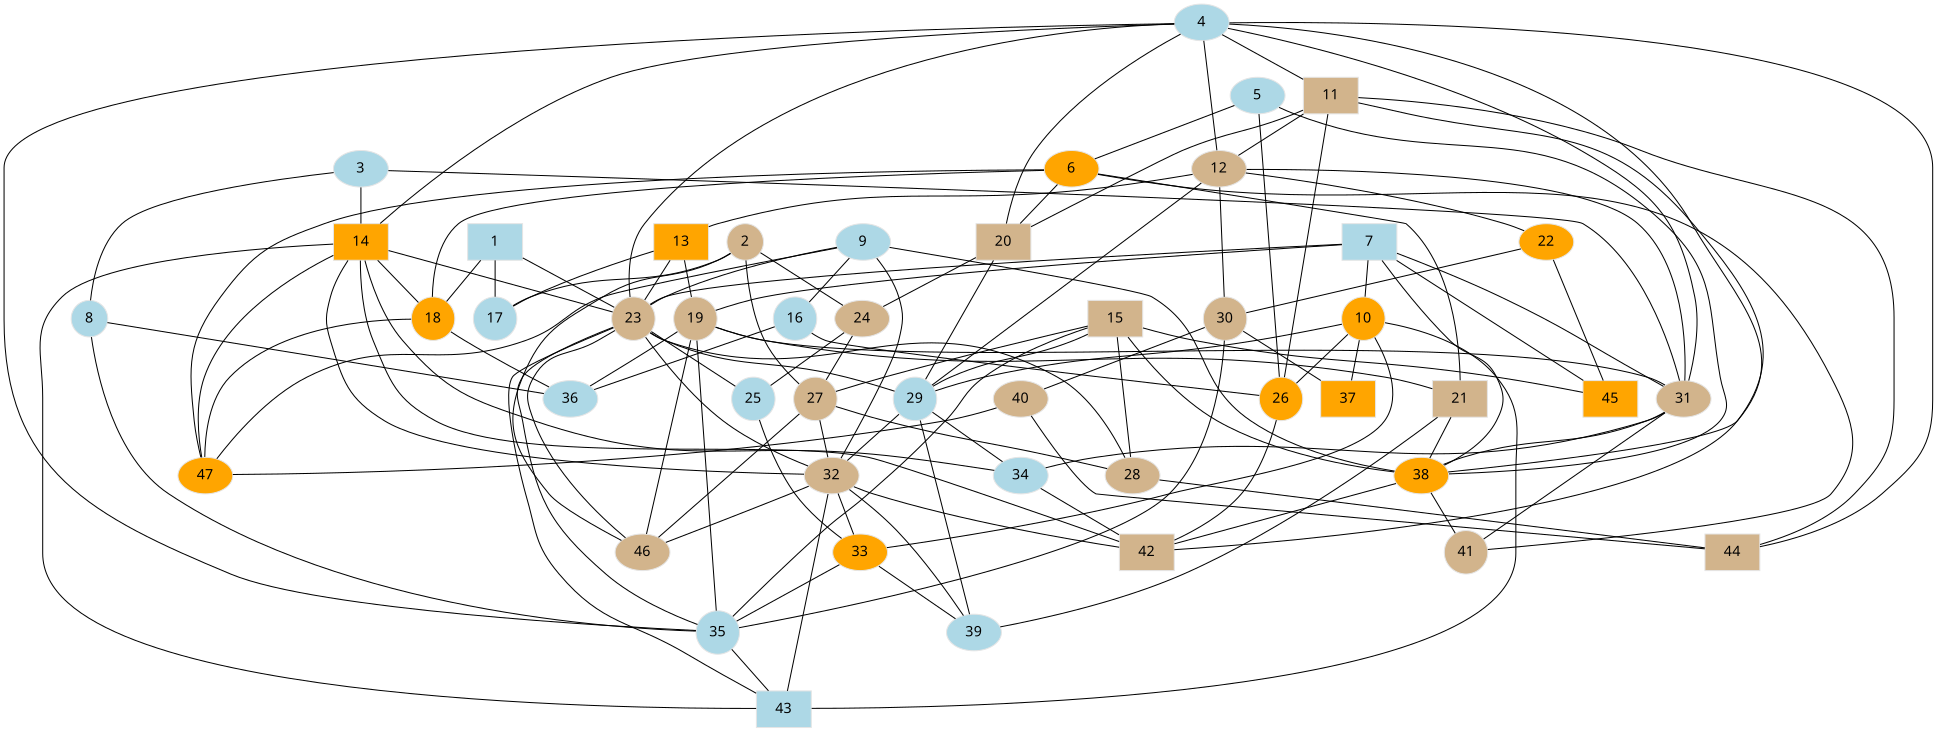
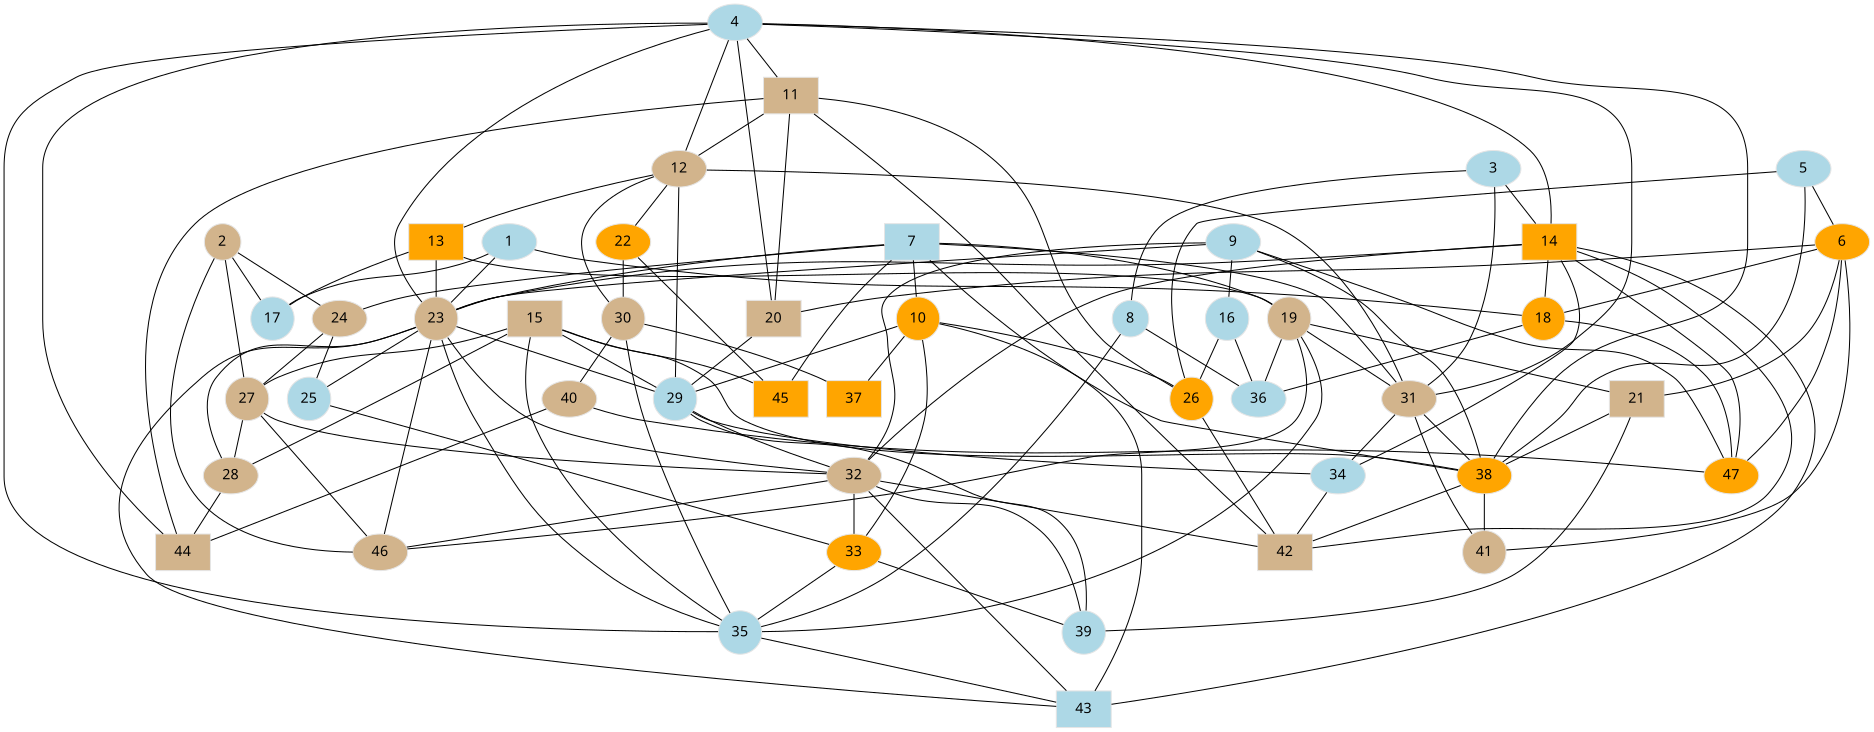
  graph {
    fontname="Noto Sans"
    node [color=gray90 fillcolor=tan fontname="Noto Sans" shape=ellipse style=filled]
    edge [fontname="Noto Sans" weight=1.0]
-   1 [fillcolor=lightblue shape=box]
+   1 [fillcolor=lightblue]
    17 [fillcolor=lightblue shape=circle]
    18 [fillcolor=orange shape=circle]
    23 [shape=circle]
    47 [fillcolor=orange]
    36 [fillcolor=lightblue]
    46
    35 [fillcolor=lightblue shape=circle]
    32
    29 [fillcolor=lightblue shape=circle]
    43 [fillcolor=lightblue shape=box]
    28
    25 [fillcolor=lightblue shape=circle]
    2 [shape=circle]
    24
    27 [shape=circle]
    34 [fillcolor=lightblue]
    42 [shape=box]
    3 [fillcolor=lightblue]
    8 [fillcolor=lightblue shape=circle]
    14 [fillcolor=orange shape=box]
    31
    38 [fillcolor=orange]
    41 [shape=circle]
    4 [fillcolor=lightblue]
    11 [shape=box]
    12
    20 [shape=box]
    44 [shape=box]
    26 [fillcolor=orange shape=circle]
    13 [fillcolor=orange shape=box]
    22 [fillcolor=orange]
    30 [shape=circle]
    5 [fillcolor=lightblue]
    6 [fillcolor=orange]
    21 [shape=box]
-   39 [fillcolor=lightblue]
+   39 [fillcolor=lightblue shape=circle]
    7 [fillcolor=lightblue shape=box]
    10 [fillcolor=orange shape=circle]
    19 [shape=circle]
    45 [fillcolor=orange shape=box]
    33 [fillcolor=orange]
    37 [fillcolor=orange shape=box]
    9 [fillcolor=lightblue]
    16 [fillcolor=lightblue shape=circle]
    40
    15 [shape=box]
    1 -- 17
    1 -- 18
    1 -- 23
    18 -- 47
    18 -- 36 [weight=2.0]
    23 -- 46
    23 -- 35
    23 -- 32
    23 -- 29
    23 -- 43
    23 -- 28
    23 -- 25 [weight=2.0]
    35 -- 43
    32 -- 46
    32 -- 43
    32 -- 42
    32 -- 39
    32 -- 33
    29 -- 32
    29 -- 34
    29 -- 39
    28 -- 44
    25 -- 33
    2 -- 17
    2 -- 46
    2 -- 24
    2 -- 27
    24 -- 25
    24 -- 27
    27 -- 46
    27 -- 32
    27 -- 28
    34 -- 42
    3 -- 8
    3 -- 14
    3 -- 31
    8 -- 36
    8 -- 35
    14 -- 18
    14 -- 23
    14 -- 47
    14 -- 32
    14 -- 43
    14 -- 34
    14 -- 42
    31 -- 34
    31 -- 38
    31 -- 41
    38 -- 42
    38 -- 41
    4 -- 23
    4 -- 35
    4 -- 14
    4 -- 31
    4 -- 38
    4 -- 11
    4 -- 12
    4 -- 20
    4 -- 44
    11 -- 42
    11 -- 12
    11 -- 20
    11 -- 44
    11 -- 26
    12 -- 29 [weight=2.0]
    12 -- 31 [weight=2.0]
    12 -- 13
    12 -- 22
    12 -- 30
    20 -- 29
    26 -- 42
    13 -- 17
    13 -- 23 [weight=2.0]
    13 -- 19
    22 -- 30 [weight=2.0]
    22 -- 45
    30 -- 35
    30 -- 37
    30 -- 40
    5 -- 38
    5 -- 26
    5 -- 6
    6 -- 18 [weight=2.0]
    6 -- 47
    6 -- 41
    6 -- 20
    6 -- 21 [weight=2.0]
    21 -- 38
    21 -- 39
    7 -- 23
-   20 -- 24
+   7 -- 24
    7 -- 31
    7 -- 38
    7 -- 10 [weight=2.0]
    7 -- 19
    7 -- 45
    10 -- 29
    10 -- 43 [weight=2.0]
    10 -- 26
    10 -- 33
    10 -- 37 [weight=2.0]
    19 -- 36
    19 -- 46
    19 -- 35
    19 -- 31 [weight=2.0]
    19 -- 21
    33 -- 35
    33 -- 39
    9 -- 23
    9 -- 47
    9 -- 32 [weight=2.0]
    9 -- 38
    9 -- 16
    16 -- 36
    16 -- 26
    40 -- 47
    40 -- 44
    15 -- 35
    15 -- 29
    15 -- 28
    15 -- 27
    15 -- 38
    15 -- 45
  }
